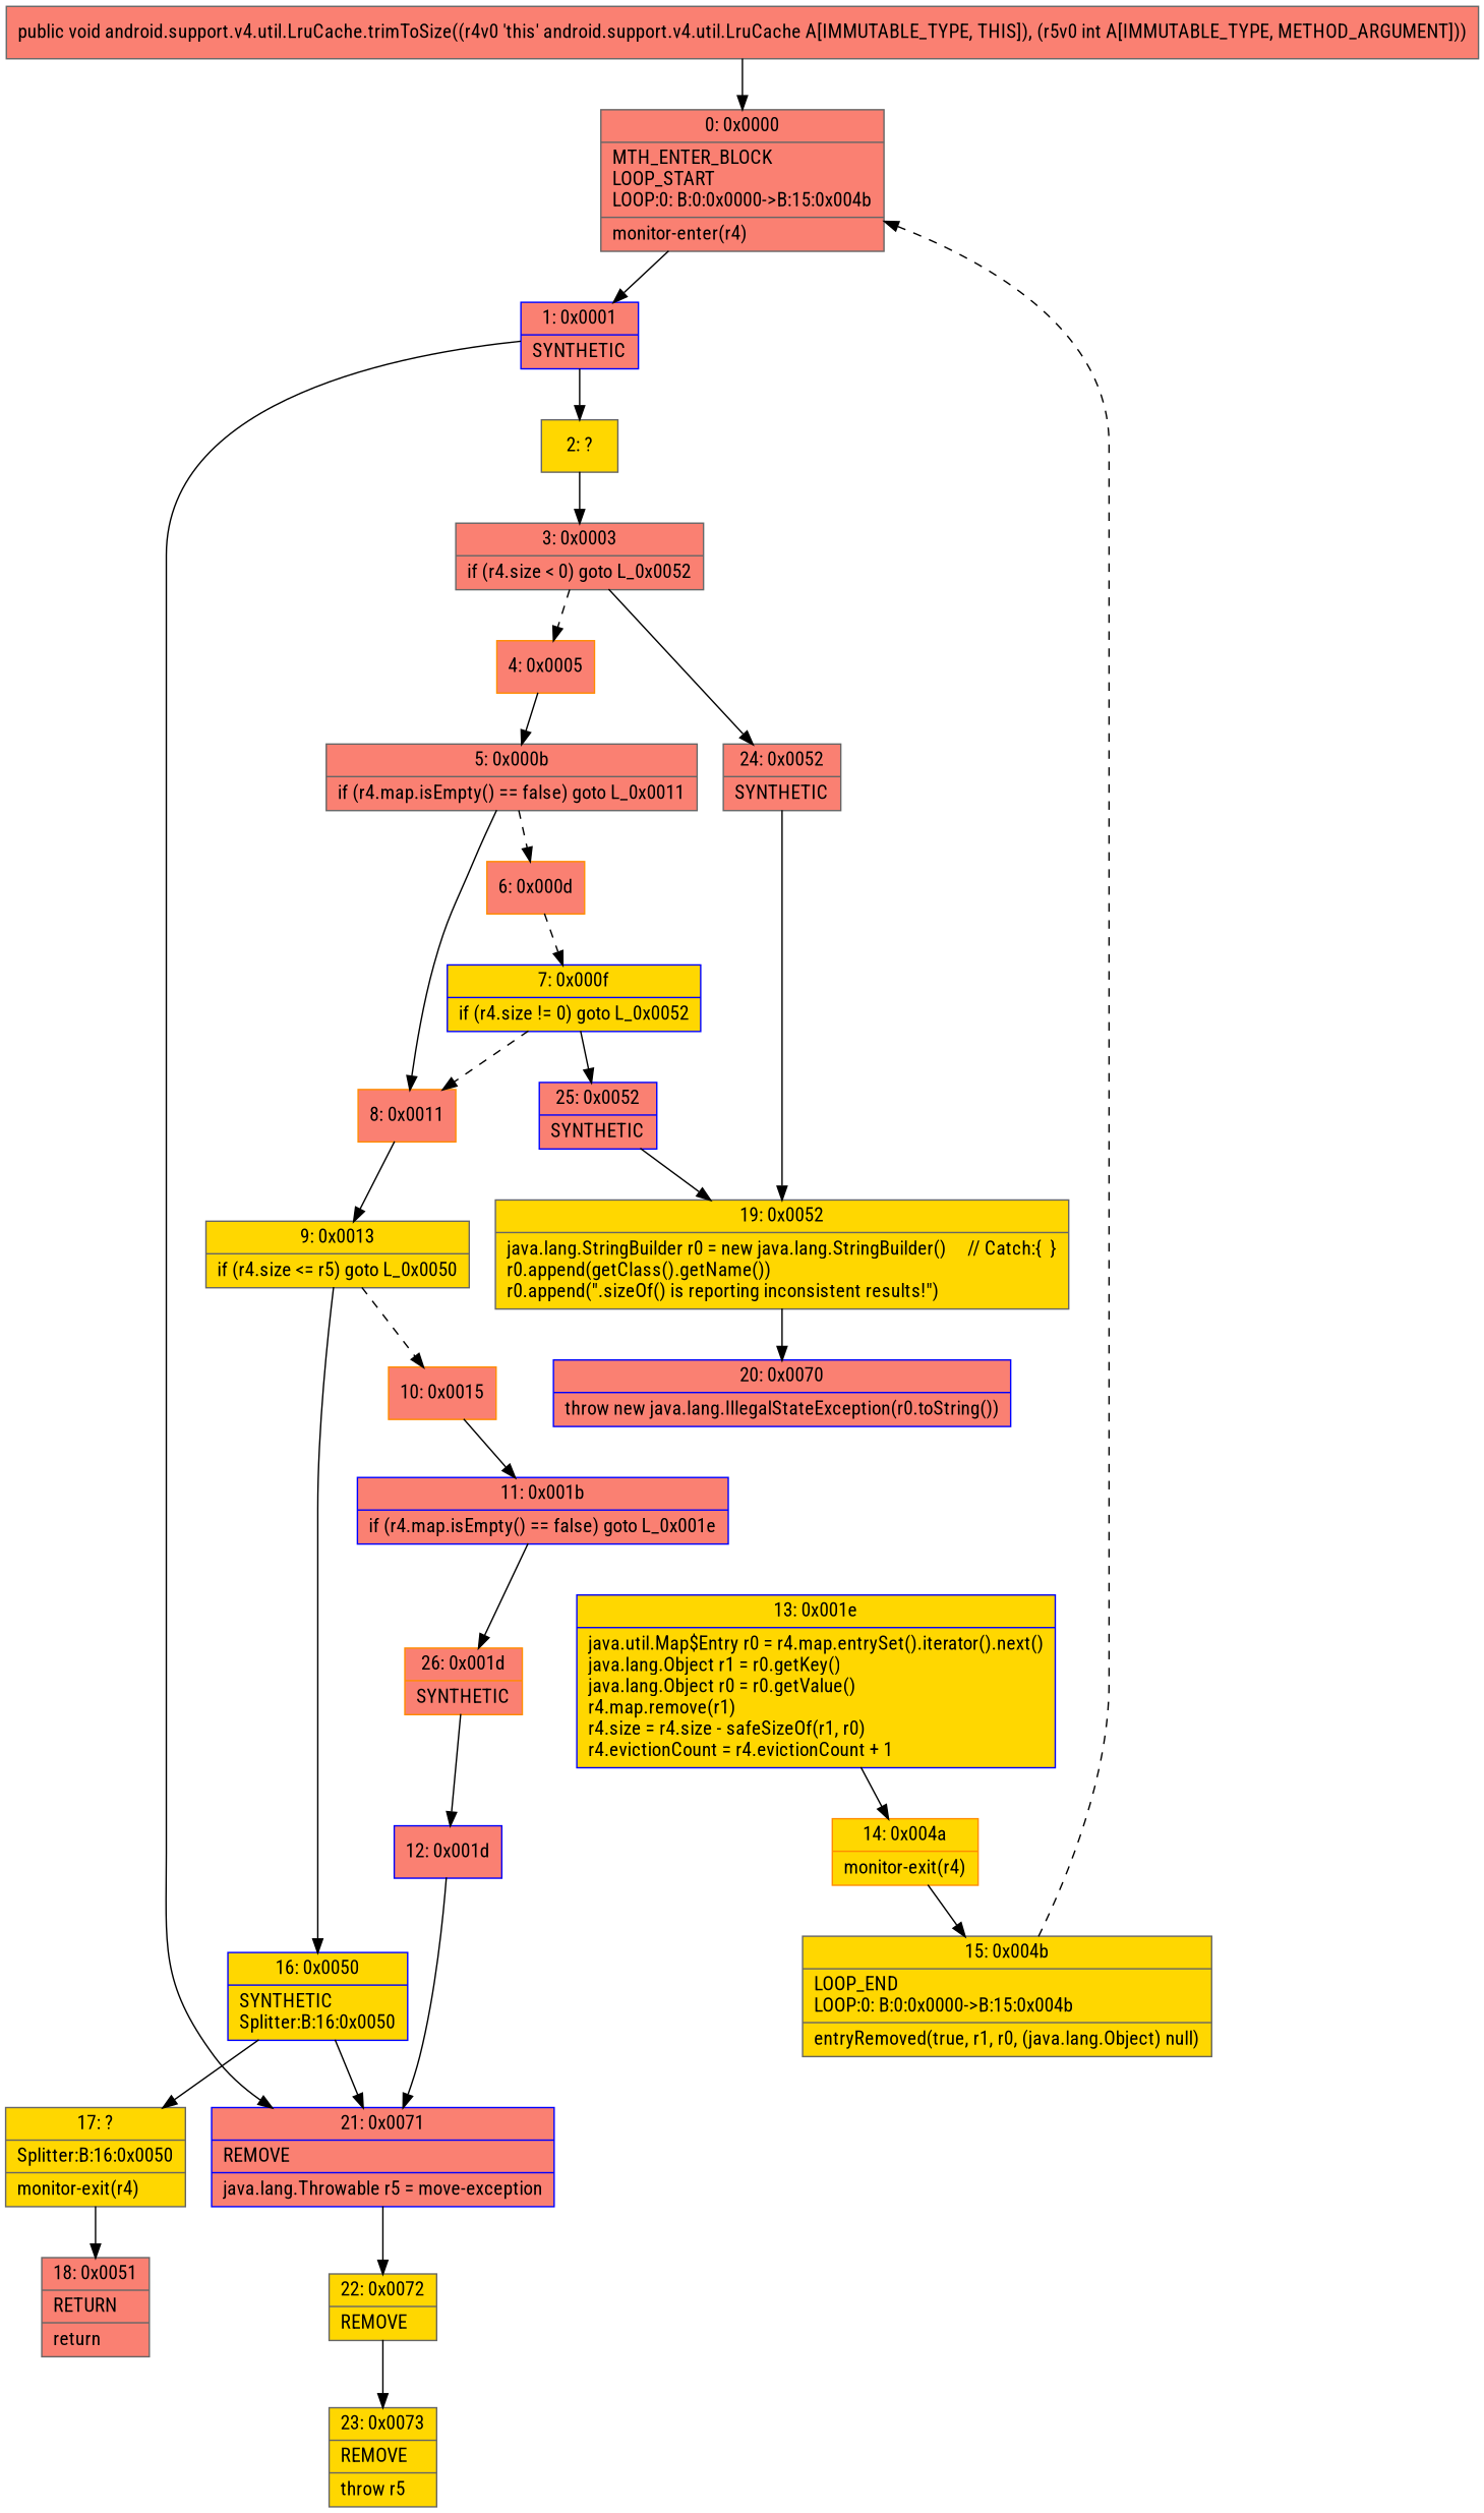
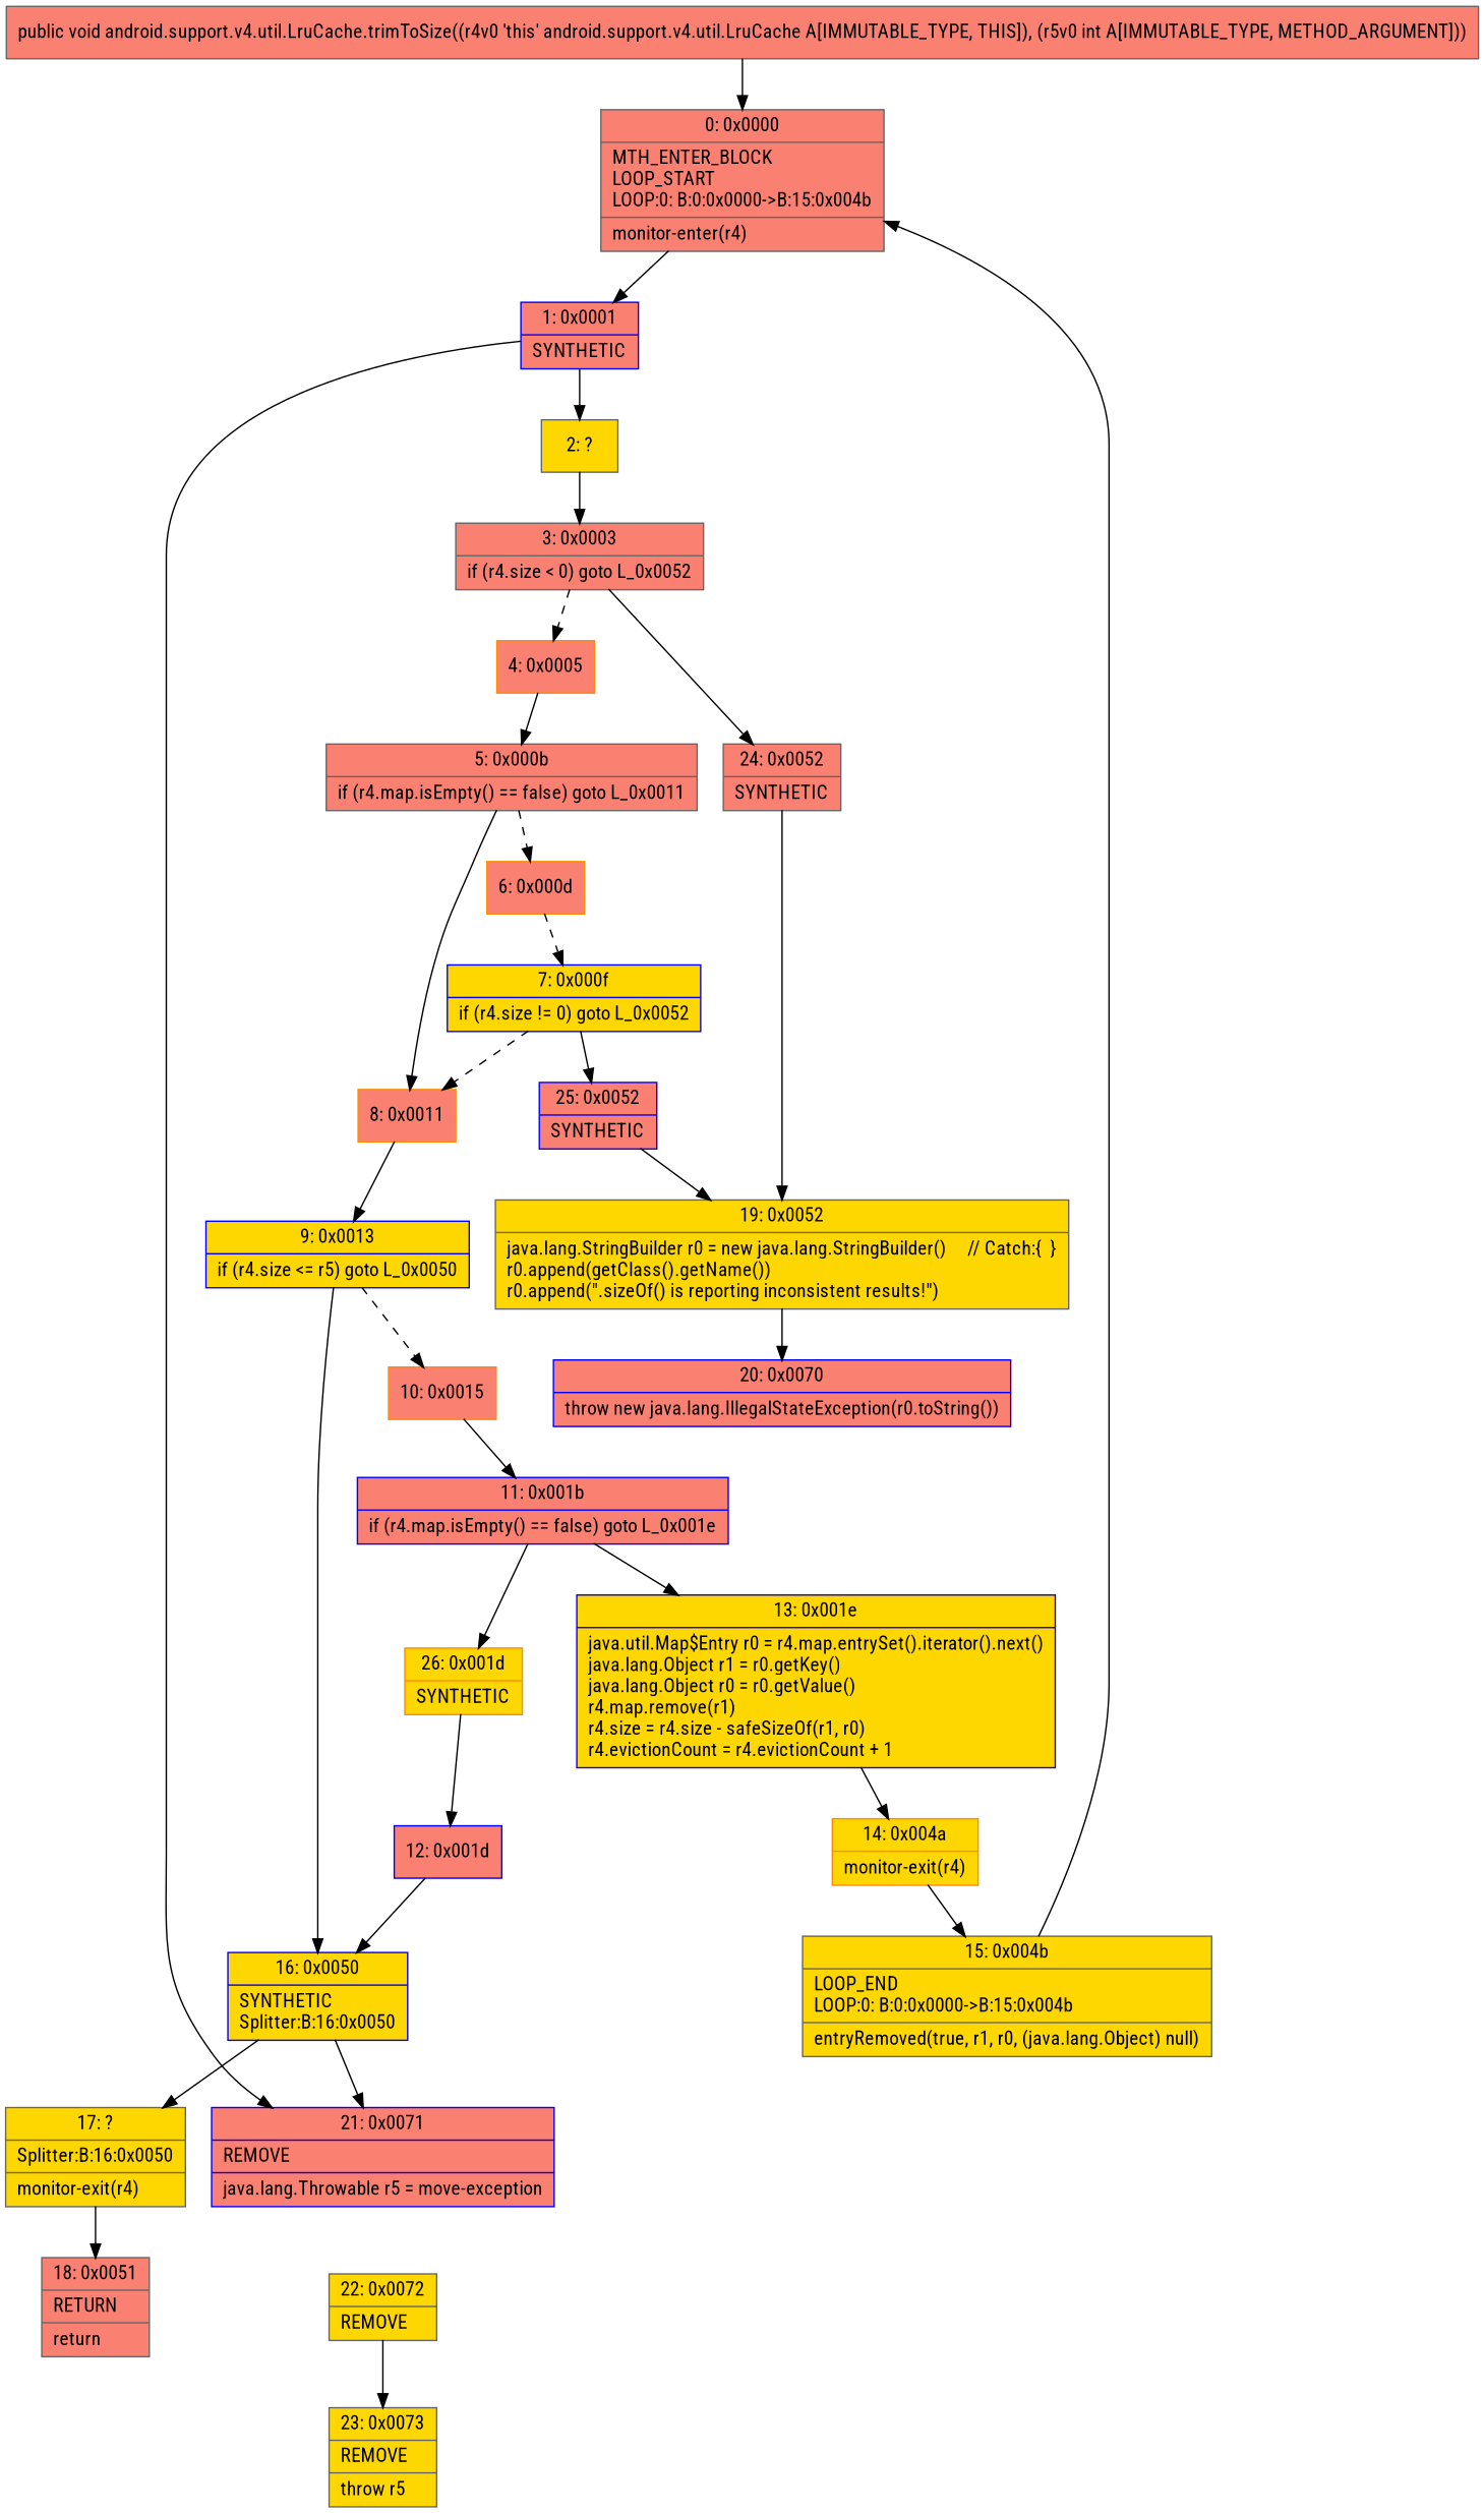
  digraph {
    fontname="Roboto Condensed"
    node [color=gray40 fillcolor=salmon fontname="Roboto Condensed" shape=record style=filled]
    edge [fontname="Roboto Condensed"]
    n1 [label="{0\:\ 0x0000|MTH_ENTER_BLOCK\lLOOP_START\lLOOP:0: B:0:0x0000\-\>B:15:0x004b\l|monitor\-enter(r4)\l}"]
    n2 [color=blue label="{1\:\ 0x0001|SYNTHETIC\l}"]
    n3 [fillcolor=gold label="{2\:\ ?}"]
    n4 [color=blue label="{21\:\ 0x0071|REMOVE\l|java.lang.Throwable r5 = move\-exception\l}"]
    n5 [label="{3\:\ 0x0003|if (r4.size \< 0) goto L_0x0052\l}"]
    n6 [fillcolor=gold label="{22\:\ 0x0072|REMOVE\l}"]
    n7 [color=darkorange label="{4\:\ 0x0005}"]
    n8 [label="{24\:\ 0x0052|SYNTHETIC\l}"]
    n9 [label="{5\:\ 0x000b|if (r4.map.isEmpty() == false) goto L_0x0011\l}"]
    n10 [fillcolor=gold label="{19\:\ 0x0052|java.lang.StringBuilder r0 = new java.lang.StringBuilder()     \/\/ Catch:\{  \}\lr0.append(getClass().getName())\lr0.append(\".sizeOf() is reporting inconsistent results!\")\l}"]
    n11 [color=darkorange label="{6\:\ 0x000d}"]
    n12 [color=darkorange label="{8\:\ 0x0011}"]
    n13 [color=blue fillcolor=gold label="{7\:\ 0x000f|if (r4.size != 0) goto L_0x0052\l}"]
-   n14 [fillcolor=gold label="{9\:\ 0x0013|if (r4.size \<= r5) goto L_0x0050\l}"]
+   n14 [color=blue fillcolor=gold label="{9\:\ 0x0013|if (r4.size \<= r5) goto L_0x0050\l}"]
    n15 [color=blue label="{25\:\ 0x0052|SYNTHETIC\l}"]
    n16 [color=darkorange label="{10\:\ 0x0015}"]
    n17 [color=blue fillcolor=gold label="{16\:\ 0x0050|SYNTHETIC\lSplitter:B:16:0x0050\l}"]
    n18 [color=blue label="{11\:\ 0x001b|if (r4.map.isEmpty() == false) goto L_0x001e\l}"]
    n19 [fillcolor=gold label="{17\:\ ?|Splitter:B:16:0x0050\l|monitor\-exit(r4)\l}"]
    n20 [color=blue fillcolor=gold label="{13\:\ 0x001e|java.util.Map$Entry r0 = r4.map.entrySet().iterator().next()\ljava.lang.Object r1 = r0.getKey()\ljava.lang.Object r0 = r0.getValue()\lr4.map.remove(r1)\lr4.size = r4.size \- safeSizeOf(r1, r0)\lr4.evictionCount = r4.evictionCount + 1\l}"]
-   n21 [color=darkorange label="{26\:\ 0x001d|SYNTHETIC\l}"]
+   n21 [color=darkorange fillcolor=gold label="{26\:\ 0x001d|SYNTHETIC\l}"]
    n22 [color=darkorange fillcolor=gold label="{14\:\ 0x004a|monitor\-exit(r4)\l}"]
    n23 [color=blue label="{12\:\ 0x001d}"]
    n24 [fillcolor=gold label="{15\:\ 0x004b|LOOP_END\lLOOP:0: B:0:0x0000\-\>B:15:0x004b\l|entryRemoved(true, r1, r0, (java.lang.Object) null)\l}"]
    n25 [label="{18\:\ 0x0051|RETURN\l|return\l}"]
    n26 [color=blue label="{20\:\ 0x0070|throw new java.lang.IllegalStateException(r0.toString())\l}"]
    n27 [fillcolor=gold label="{23\:\ 0x0073|REMOVE\l|throw r5\l}"]
    n28 [label="{public void android.support.v4.util.LruCache.trimToSize((r4v0 'this' android.support.v4.util.LruCache A[IMMUTABLE_TYPE, THIS]), (r5v0 int A[IMMUTABLE_TYPE, METHOD_ARGUMENT])) }"]
    n1 -> n2
    n2 -> n3
    n2 -> n4
    n3 -> n5
-   n4 -> n6
    n5 -> n7 [style=dashed]
    n5 -> n8
    n6 -> n27
    n7 -> n9
    n8 -> n10
    n9 -> n11 [style=dashed]
    n9 -> n12
    n10 -> n26
    n11 -> n13 [style=dashed]
    n12 -> n14
    n13 -> n12 [style=dashed]
    n13 -> n15
    n14 -> n16 [style=dashed]
    n14 -> n17
    n15 -> n10
    n16 -> n18
    n17 -> n4
    n17 -> n19
+   n18 -> n20
    n18 -> n21 [style=solid]
    n19 -> n25
    n20 -> n22
    n21 -> n23
    n22 -> n24
-   n23 -> n4
-   n24 -> n1 [style=dashed]
+   n23 -> n17
+   n24 -> n1
    n28 -> n1
  }
